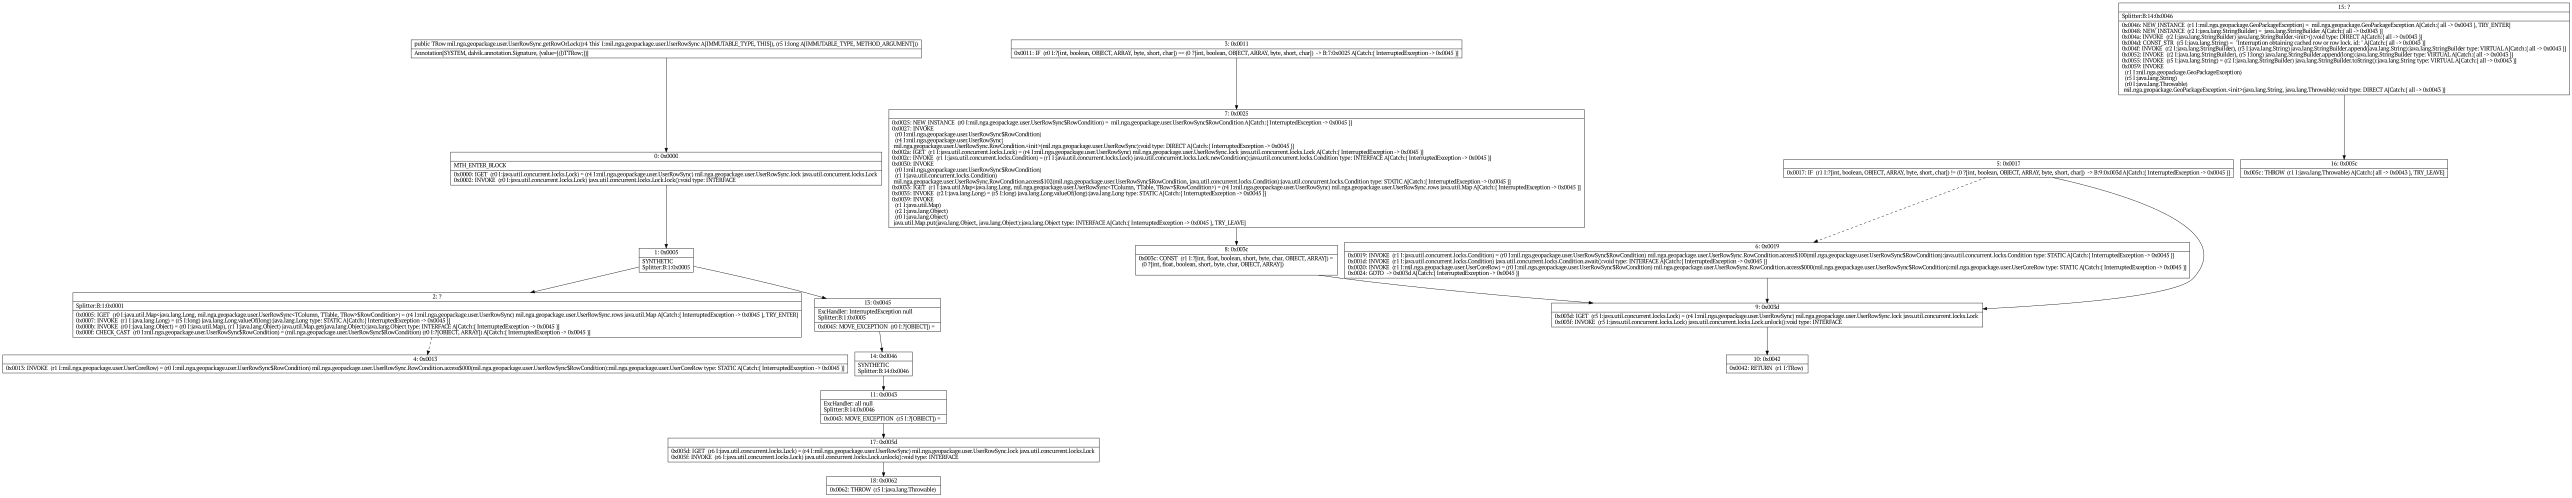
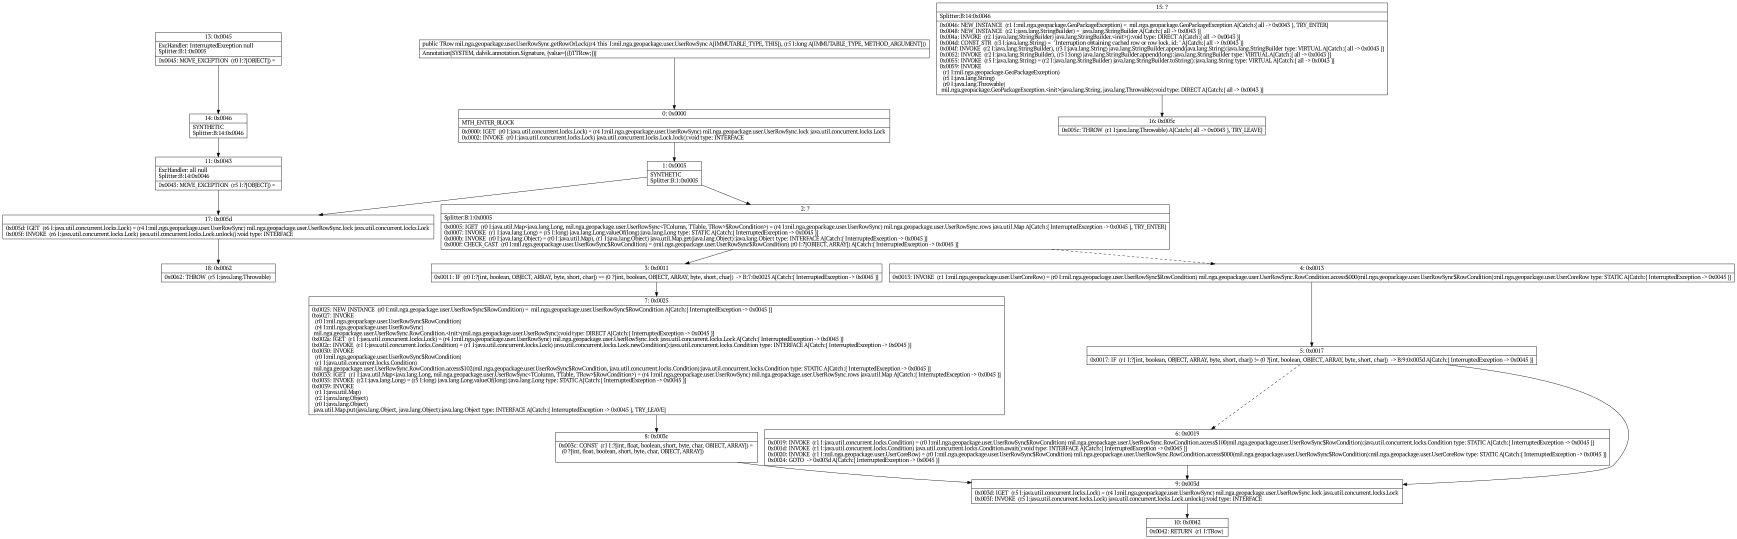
  digraph {
    fontname="PT Serif"
    node [fontname="PT Serif" shape=record]
    edge [fontname="PT Serif"]
    n1 [label="{0\:\ 0x0000|MTH_ENTER_BLOCK\l|0x0000: IGET  (r0 I:java.util.concurrent.locks.Lock) = (r4 I:mil.nga.geopackage.user.UserRowSync) mil.nga.geopackage.user.UserRowSync.lock java.util.concurrent.locks.Lock \l0x0002: INVOKE  (r0 I:java.util.concurrent.locks.Lock) java.util.concurrent.locks.Lock.lock():void type: INTERFACE \l}"]
    n2 [label="{1\:\ 0x0005|SYNTHETIC\lSplitter:B:1:0x0005\l}"]
-   n3 [label="{2\:\ ?|Splitter:B:1:0x0001\l|0x0005: IGET  (r0 I:java.util.Map\<java.lang.Long, mil.nga.geopackage.user.UserRowSync\<TColumn, TTable, TRow\>$RowCondition\>) = (r4 I:mil.nga.geopackage.user.UserRowSync) mil.nga.geopackage.user.UserRowSync.rows java.util.Map A[Catch:\{ InterruptedException \-\> 0x0045 \}, TRY_ENTER]\l0x0007: INVOKE  (r1 I:java.lang.Long) = (r5 I:long) java.lang.Long.valueOf(long):java.lang.Long type: STATIC A[Catch:\{ InterruptedException \-\> 0x0045 \}]\l0x000b: INVOKE  (r0 I:java.lang.Object) = (r0 I:java.util.Map), (r1 I:java.lang.Object) java.util.Map.get(java.lang.Object):java.lang.Object type: INTERFACE A[Catch:\{ InterruptedException \-\> 0x0045 \}]\l0x000f: CHECK_CAST  (r0 I:mil.nga.geopackage.user.UserRowSync$RowCondition) = (mil.nga.geopackage.user.UserRowSync$RowCondition) (r0 I:?[OBJECT, ARRAY]) A[Catch:\{ InterruptedException \-\> 0x0045 \}]\l}"]
+   n3 [label="{2\:\ ?|Splitter:B:1:0x0005\l|0x0005: IGET  (r0 I:java.util.Map\<java.lang.Long, mil.nga.geopackage.user.UserRowSync\<TColumn, TTable, TRow\>$RowCondition\>) = (r4 I:mil.nga.geopackage.user.UserRowSync) mil.nga.geopackage.user.UserRowSync.rows java.util.Map A[Catch:\{ InterruptedException \-\> 0x0045 \}, TRY_ENTER]\l0x0007: INVOKE  (r1 I:java.lang.Long) = (r5 I:long) java.lang.Long.valueOf(long):java.lang.Long type: STATIC A[Catch:\{ InterruptedException \-\> 0x0045 \}]\l0x000b: INVOKE  (r0 I:java.lang.Object) = (r0 I:java.util.Map), (r1 I:java.lang.Object) java.util.Map.get(java.lang.Object):java.lang.Object type: INTERFACE A[Catch:\{ InterruptedException \-\> 0x0045 \}]\l0x000f: CHECK_CAST  (r0 I:mil.nga.geopackage.user.UserRowSync$RowCondition) = (mil.nga.geopackage.user.UserRowSync$RowCondition) (r0 I:?[OBJECT, ARRAY]) A[Catch:\{ InterruptedException \-\> 0x0045 \}]\l}"]
    n4 [label="{13\:\ 0x0045|ExcHandler: InterruptedException null\lSplitter:B:1:0x0005\l|0x0045: MOVE_EXCEPTION  (r0 I:?[OBJECT]) =  \l}"]
    n5 [label="{3\:\ 0x0011|0x0011: IF  (r0 I:?[int, boolean, OBJECT, ARRAY, byte, short, char]) == (0 ?[int, boolean, OBJECT, ARRAY, byte, short, char])  \-\> B:7:0x0025 A[Catch:\{ InterruptedException \-\> 0x0045 \}]\l}"]
    n6 [label="{4\:\ 0x0013|0x0013: INVOKE  (r1 I:mil.nga.geopackage.user.UserCoreRow) = (r0 I:mil.nga.geopackage.user.UserRowSync$RowCondition) mil.nga.geopackage.user.UserRowSync.RowCondition.access$000(mil.nga.geopackage.user.UserRowSync$RowCondition):mil.nga.geopackage.user.UserCoreRow type: STATIC A[Catch:\{ InterruptedException \-\> 0x0045 \}]\l}"]
    n7 [label="{14\:\ 0x0046|SYNTHETIC\lSplitter:B:14:0x0046\l}"]
-   n8 [label="{7\:\ 0x0025|0x0025: NEW_INSTANCE  (r0 I:mil.nga.geopackage.user.UserRowSync$RowCondition) =  mil.nga.geopackage.user.UserRowSync$RowCondition A[Catch:\{ InterruptedException \-\> 0x0045 \}]\l0x0027: INVOKE  \l  (r0 I:mil.nga.geopackage.user.UserRowSync$RowCondition)\l  (r4 I:mil.nga.geopackage.user.UserRowSync)\l mil.nga.geopackage.user.UserRowSync.RowCondition.\<init\>(mil.nga.geopackage.user.UserRowSync):void type: DIRECT A[Catch:\{ InterruptedException \-\> 0x0045 \}]\l0x002a: IGET  (r1 I:java.util.concurrent.locks.Lock) = (r4 I:mil.nga.geopackage.user.UserRowSync) mil.nga.geopackage.user.UserRowSync.lock java.util.concurrent.locks.Lock A[Catch:\{ InterruptedException \-\> 0x0045 \}]\l0x002c: INVOKE  (r1 I:java.util.concurrent.locks.Condition) = (r1 I:java.util.concurrent.locks.Lock) java.util.concurrent.locks.Lock.newCondition():java.util.concurrent.locks.Condition type: INTERFACE A[Catch:\{ InterruptedException \-\> 0x0045 \}]\l0x0030: INVOKE  \l  (r0 I:mil.nga.geopackage.user.UserRowSync$RowCondition)\l  (r1 I:java.util.concurrent.locks.Condition)\l mil.nga.geopackage.user.UserRowSync.RowCondition.access$102(mil.nga.geopackage.user.UserRowSync$RowCondition, java.util.concurrent.locks.Condition):java.util.concurrent.locks.Condition type: STATIC A[Catch:\{ InterruptedException \-\> 0x0045 \}]\l0x0033: IGET  (r1 I:java.util.Map\<java.lang.Long, mil.nga.geopackage.user.UserRowSync\<TColumn, TTable, TRow\>$RowCondition\>) = (r4 I:mil.nga.geopackage.user.UserRowSync) mil.nga.geopackage.user.UserRowSync.rows java.util.Map A[Catch:\{ InterruptedException \-\> 0x0045 \}]\l0x0035: INVOKE  (r2 I:java.lang.Long) = (r5 I:long) java.lang.Long.valueOf(long):java.lang.Long type: STATIC A[Catch:\{ InterruptedException \-\> 0x0045 \}]\l0x0039: INVOKE  \l  (r1 I:java.util.Map)\l  (r2 I:java.lang.Object)\l  (r0 I:java.lang.Object)\l java.util.Map.put(java.lang.Object, java.lang.Object):java.lang.Object type: INTERFACE A[Catch:\{ InterruptedException \-\> 0x0045 \}, TRY_LEAVE]\l}"]
+   n8 [label="{7\:\ 0x0025|0x0025: NEW_INSTANCE  (r0 I:mil.nga.geopackage.user.UserRowSync$RowCondition) =  mil.nga.geopackage.user.UserRowSync$RowCondition A[Catch:\{ InterruptedException \-\> 0x0045 \}]\l0x6027: INVOKE  \l  (r0 I:mil.nga.geopackage.user.UserRowSync$RowCondition)\l  (r4 I:mil.nga.geopackage.user.UserRowSync)\l mil.nga.geopackage.user.UserRowSync.RowCondition.\<init\>(mil.nga.geopackage.user.UserRowSync):void type: DIRECT A[Catch:\{ InterruptedException \-\> 0x0045 \}]\l0x002a: IGET  (r1 I:java.util.concurrent.locks.Lock) = (r4 I:mil.nga.geopackage.user.UserRowSync) mil.nga.geopackage.user.UserRowSync.lock java.util.concurrent.locks.Lock A[Catch:\{ InterruptedException \-\> 0x0045 \}]\l0x002c: INVOKE  (r1 I:java.util.concurrent.locks.Condition) = (r1 I:java.util.concurrent.locks.Lock) java.util.concurrent.locks.Lock.newCondition():java.util.concurrent.locks.Condition type: INTERFACE A[Catch:\{ InterruptedException \-\> 0x0045 \}]\l0x0030: INVOKE  \l  (r0 I:mil.nga.geopackage.user.UserRowSync$RowCondition)\l  (r1 I:java.util.concurrent.locks.Condition)\l mil.nga.geopackage.user.UserRowSync.RowCondition.access$102(mil.nga.geopackage.user.UserRowSync$RowCondition, java.util.concurrent.locks.Condition):java.util.concurrent.locks.Condition type: STATIC A[Catch:\{ InterruptedException \-\> 0x0045 \}]\l0x0033: IGET  (r1 I:java.util.Map\<java.lang.Long, mil.nga.geopackage.user.UserRowSync\<TColumn, TTable, TRow\>$RowCondition\>) = (r4 I:mil.nga.geopackage.user.UserRowSync) mil.nga.geopackage.user.UserRowSync.rows java.util.Map A[Catch:\{ InterruptedException \-\> 0x0045 \}]\l0x0035: INVOKE  (r2 I:java.lang.Long) = (r5 I:long) java.lang.Long.valueOf(long):java.lang.Long type: STATIC A[Catch:\{ InterruptedException \-\> 0x0045 \}]\l0x0039: INVOKE  \l  (r1 I:java.util.Map)\l  (r2 I:java.lang.Object)\l  (r0 I:java.lang.Object)\l java.util.Map.put(java.lang.Object, java.lang.Object):java.lang.Object type: INTERFACE A[Catch:\{ InterruptedException \-\> 0x0045 \}, TRY_LEAVE]\l}"]
    n9 [label="{5\:\ 0x0017|0x0017: IF  (r1 I:?[int, boolean, OBJECT, ARRAY, byte, short, char]) != (0 ?[int, boolean, OBJECT, ARRAY, byte, short, char])  \-\> B:9:0x003d A[Catch:\{ InterruptedException \-\> 0x0045 \}]\l}"]
    n10 [label="{8\:\ 0x003c|0x003c: CONST  (r1 I:?[int, float, boolean, short, byte, char, OBJECT, ARRAY]) = \l  (0 ?[int, float, boolean, short, byte, char, OBJECT, ARRAY])\l \l}"]
    n11 [label="{6\:\ 0x0019|0x0019: INVOKE  (r1 I:java.util.concurrent.locks.Condition) = (r0 I:mil.nga.geopackage.user.UserRowSync$RowCondition) mil.nga.geopackage.user.UserRowSync.RowCondition.access$100(mil.nga.geopackage.user.UserRowSync$RowCondition):java.util.concurrent.locks.Condition type: STATIC A[Catch:\{ InterruptedException \-\> 0x0045 \}]\l0x001d: INVOKE  (r1 I:java.util.concurrent.locks.Condition) java.util.concurrent.locks.Condition.await():void type: INTERFACE A[Catch:\{ InterruptedException \-\> 0x0045 \}]\l0x0020: INVOKE  (r1 I:mil.nga.geopackage.user.UserCoreRow) = (r0 I:mil.nga.geopackage.user.UserRowSync$RowCondition) mil.nga.geopackage.user.UserRowSync.RowCondition.access$000(mil.nga.geopackage.user.UserRowSync$RowCondition):mil.nga.geopackage.user.UserCoreRow type: STATIC A[Catch:\{ InterruptedException \-\> 0x0045 \}]\l0x0024: GOTO  \-\> 0x003d A[Catch:\{ InterruptedException \-\> 0x0045 \}]\l}"]
    n12 [label="{9\:\ 0x003d|0x003d: IGET  (r5 I:java.util.concurrent.locks.Lock) = (r4 I:mil.nga.geopackage.user.UserRowSync) mil.nga.geopackage.user.UserRowSync.lock java.util.concurrent.locks.Lock \l0x003f: INVOKE  (r5 I:java.util.concurrent.locks.Lock) java.util.concurrent.locks.Lock.unlock():void type: INTERFACE \l}"]
    n13 [label="{10\:\ 0x0042|0x0042: RETURN  (r1 I:TRow) \l}"]
    n14 [label="{11\:\ 0x0043|ExcHandler: all null\lSplitter:B:14:0x0046\l|0x0043: MOVE_EXCEPTION  (r5 I:?[OBJECT]) =  \l}"]
    n15 [label="{17\:\ 0x005d|0x005d: IGET  (r6 I:java.util.concurrent.locks.Lock) = (r4 I:mil.nga.geopackage.user.UserRowSync) mil.nga.geopackage.user.UserRowSync.lock java.util.concurrent.locks.Lock \l0x005f: INVOKE  (r6 I:java.util.concurrent.locks.Lock) java.util.concurrent.locks.Lock.unlock():void type: INTERFACE \l}"]
    n16 [label="{18\:\ 0x0062|0x0062: THROW  (r5 I:java.lang.Throwable) \l}"]
    n17 [label="{15\:\ ?|Splitter:B:14:0x0046\l|0x0046: NEW_INSTANCE  (r1 I:mil.nga.geopackage.GeoPackageException) =  mil.nga.geopackage.GeoPackageException A[Catch:\{ all \-\> 0x0043 \}, TRY_ENTER]\l0x0048: NEW_INSTANCE  (r2 I:java.lang.StringBuilder) =  java.lang.StringBuilder A[Catch:\{ all \-\> 0x0043 \}]\l0x004a: INVOKE  (r2 I:java.lang.StringBuilder) java.lang.StringBuilder.\<init\>():void type: DIRECT A[Catch:\{ all \-\> 0x0043 \}]\l0x004d: CONST_STR  (r3 I:java.lang.String) =  \"Interruption obtaining cached row or row lock. id: \" A[Catch:\{ all \-\> 0x0043 \}]\l0x004f: INVOKE  (r2 I:java.lang.StringBuilder), (r3 I:java.lang.String) java.lang.StringBuilder.append(java.lang.String):java.lang.StringBuilder type: VIRTUAL A[Catch:\{ all \-\> 0x0043 \}]\l0x0052: INVOKE  (r2 I:java.lang.StringBuilder), (r5 I:long) java.lang.StringBuilder.append(long):java.lang.StringBuilder type: VIRTUAL A[Catch:\{ all \-\> 0x0043 \}]\l0x0055: INVOKE  (r5 I:java.lang.String) = (r2 I:java.lang.StringBuilder) java.lang.StringBuilder.toString():java.lang.String type: VIRTUAL A[Catch:\{ all \-\> 0x0043 \}]\l0x0059: INVOKE  \l  (r1 I:mil.nga.geopackage.GeoPackageException)\l  (r5 I:java.lang.String)\l  (r0 I:java.lang.Throwable)\l mil.nga.geopackage.GeoPackageException.\<init\>(java.lang.String, java.lang.Throwable):void type: DIRECT A[Catch:\{ all \-\> 0x0043 \}]\l}"]
    n18 [label="{16\:\ 0x005c|0x005c: THROW  (r1 I:java.lang.Throwable) A[Catch:\{ all \-\> 0x0043 \}, TRY_LEAVE]\l}"]
    n19 [label="{public TRow mil.nga.geopackage.user.UserRowSync.getRowOrLock((r4 'this' I:mil.nga.geopackage.user.UserRowSync A[IMMUTABLE_TYPE, THIS]), (r5 I:long A[IMMUTABLE_TYPE, METHOD_ARGUMENT]))  | Annotation[SYSTEM, dalvik.annotation.Signature, \{value=[(J)TTRow;]\}]\l}"]
    n1 -> n2
    n2 -> n3
-   n2 -> n4
+   n2 -> n15
+   n3 -> n5
    n3 -> n6 [style=dashed]
    n4 -> n7
    n5 -> n8
+   n6 -> n9
    n7 -> n14
    n8 -> n10
    n9 -> n11 [style=dashed]
    n9 -> n12
    n10 -> n12
    n11 -> n12
    n12 -> n13
    n14 -> n15
    n15 -> n16
    n17 -> n18
    n19 -> n1
  }
